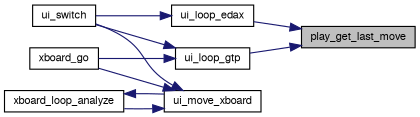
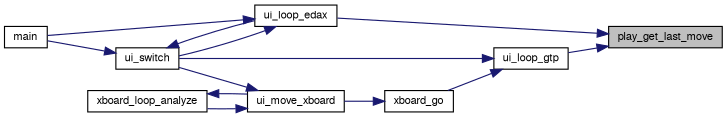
  digraph {
    rankdir=RL
    node [color=black fontname=FreeSans fontsize=10 shape=record]
    edge [color=midnightblue dir=back fontname=FreeSans fontsize=10 labelfontname=FreeSans labelfontsize=10 style=solid]
    n1 [fillcolor=grey75 fontcolor=black height=0.2 label=play_get_last_move style=filled width=0.4]
    n2 [height=0.2 label=ui_loop_edax width=0.4]
    n3 [height=0.2 label=ui_loop_gtp width=0.4]
+   n4 [height=0.2 label=main width=0.4]
    n5 [height=0.2 label=ui_switch width=0.4]
    n6 [height=0.2 label=xboard_go width=0.4]
    n7 [height=0.2 label=ui_move_xboard width=0.4]
    n8 [height=0.2 label=xboard_loop_analyze width=0.4]
    n1 -> n2
    n1 -> n3
+   n2 -> n4
    n2 -> n5
    n3 -> n5
    n3 -> n6
-   n7 -> n6
+   n5 -> n2
+   n5 -> n4
+   n6 -> n7
    n7 -> n5
    n7 -> n8
    n8 -> n7
  }
